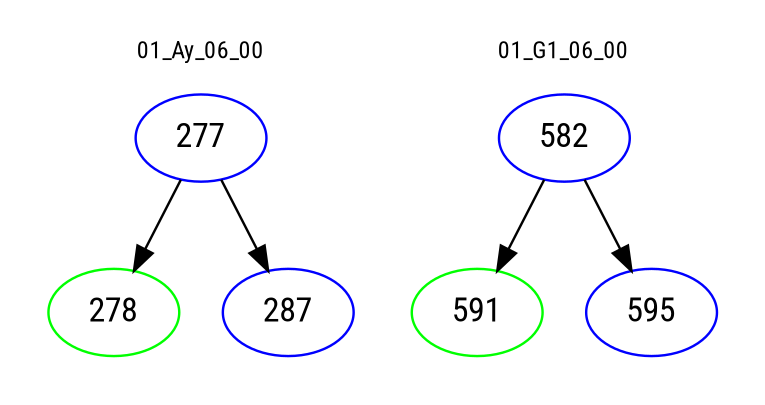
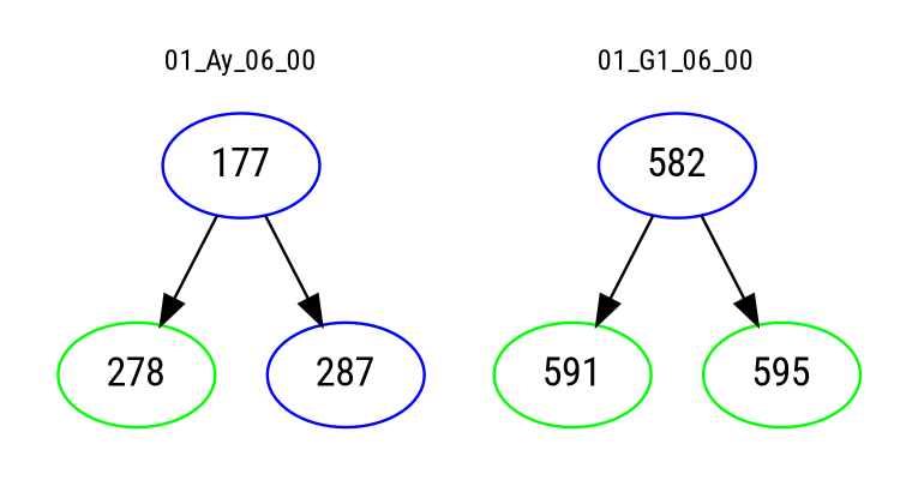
  digraph {
    fontname="Roboto Condensed"
    node [color=blue fontname="Roboto Condensed"]
    edge [color=black fontname="Roboto Condensed"]
-   n1 [label=277]
+   n1 [label=177]
    n2 [color=green label=278]
    n3 [label=287]
    n4 [label=582]
    n5 [color=green label=591]
-   n6 [label=595]
+   n6 [color=green label=595]
    subgraph cluster_1 {
      color=white
      fontsize=10
      label="01_Ay_06_00"
      n1
      n2
      n3
    }
    subgraph cluster_2 {
      color=white
      fontsize=10
      label="01_G1_06_00"
      n4
      n5
      n6
    }
    n1 -> n2
    n1 -> n3
    n4 -> n5
    n4 -> n6
  }
